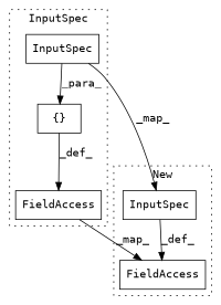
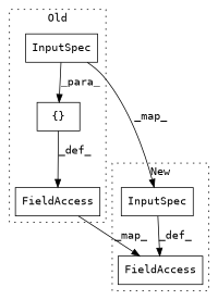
  digraph {
    fontname="DejaVu Sans Mono"
    node [a=32 l="10,1" shape=box fontname="DejaVu Sans Mono"]
    edge [fontname="DejaVu Sans Mono"]
    n1 [label=InputSpec s="7454,7465"]
    n2 [a=22 l=15 label=FieldAccess s=7420]
    n3 [a=4 l="1,1" label="{}" s="7453,7466"]
    n4 [label=InputSpec s="7495,7506"]
    n5 [a=22 l=15 label=FieldAccess s=7479]
    subgraph cluster_1 {
-     label=InputSpec
+     label=Old
      style=dotted
      n1
      n2
      n3
    }
    subgraph cluster_2 {
      label=New
      style=dotted
      n4
      n5
    }
    n1 -> n3 [label=_para_]
    n1 -> n4 [label=_map_]
    n2 -> n5 [label=_map_]
    n3 -> n2 [label=_def_]
    n4 -> n5 [label=_def_]
  }
